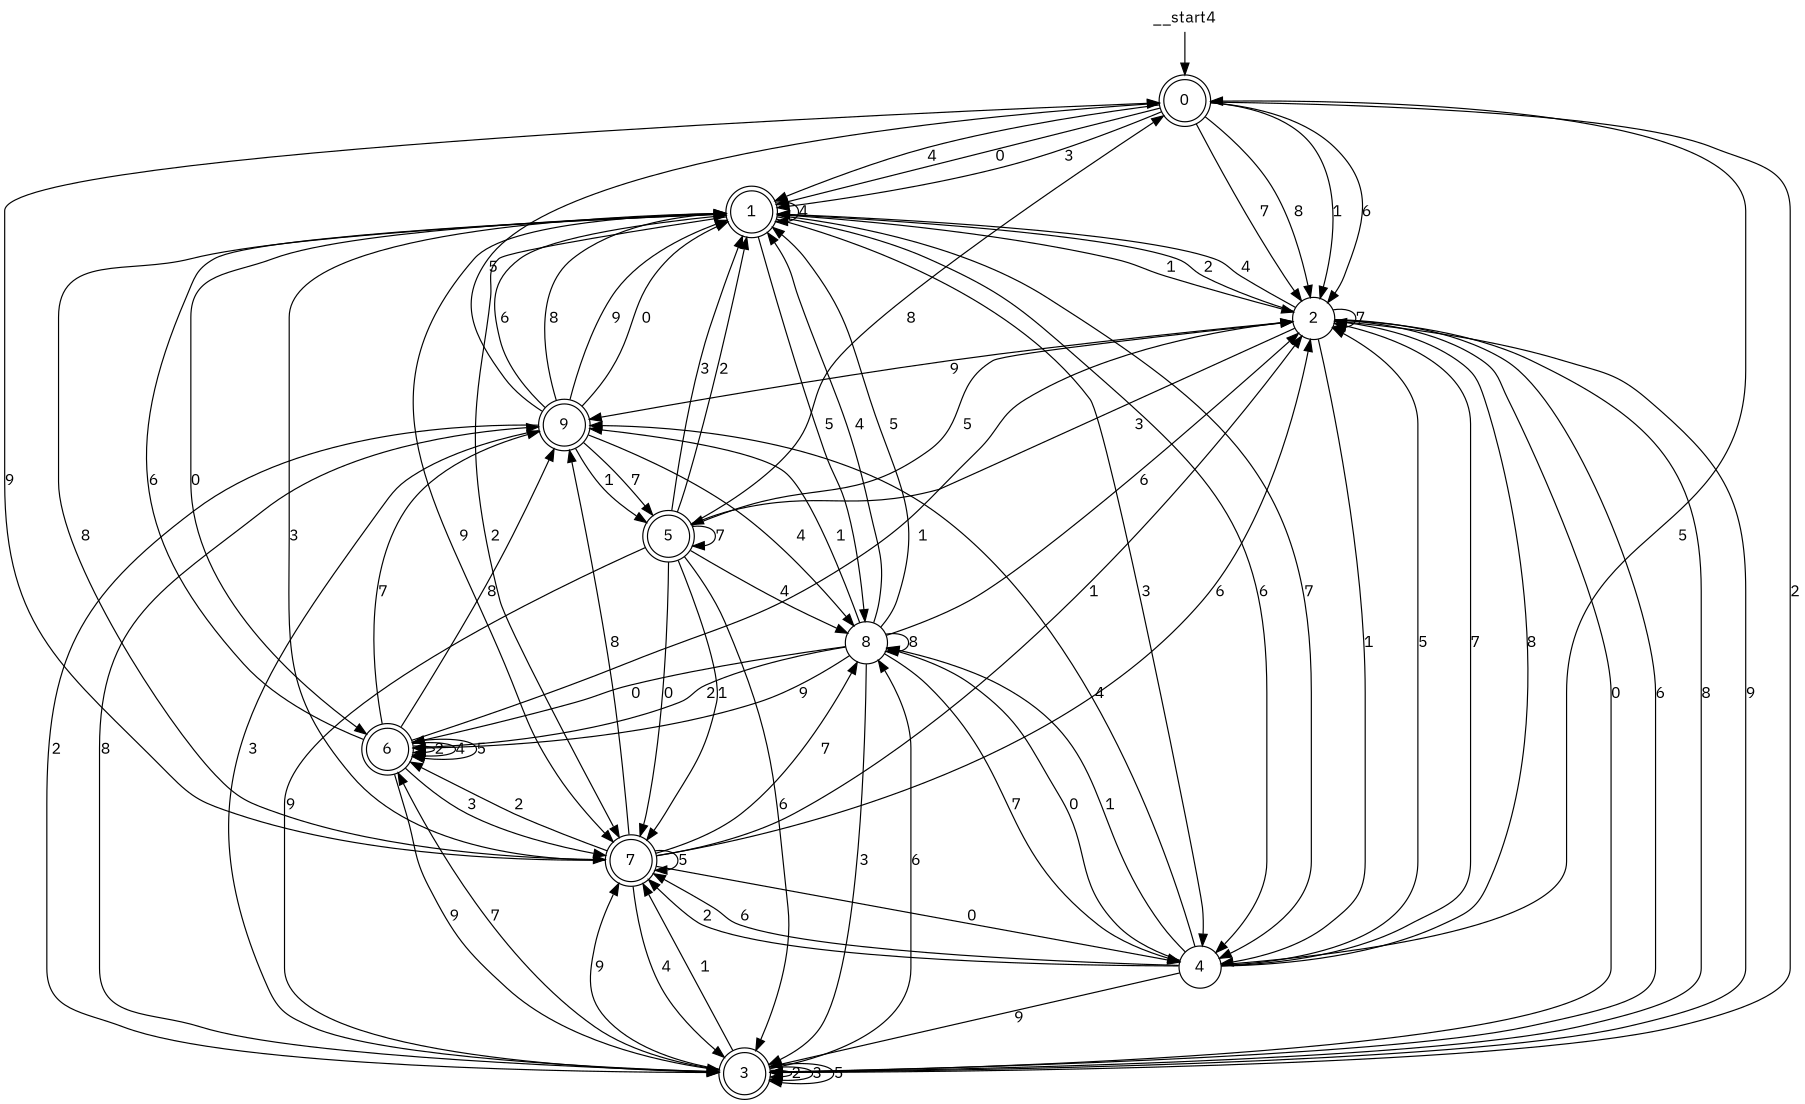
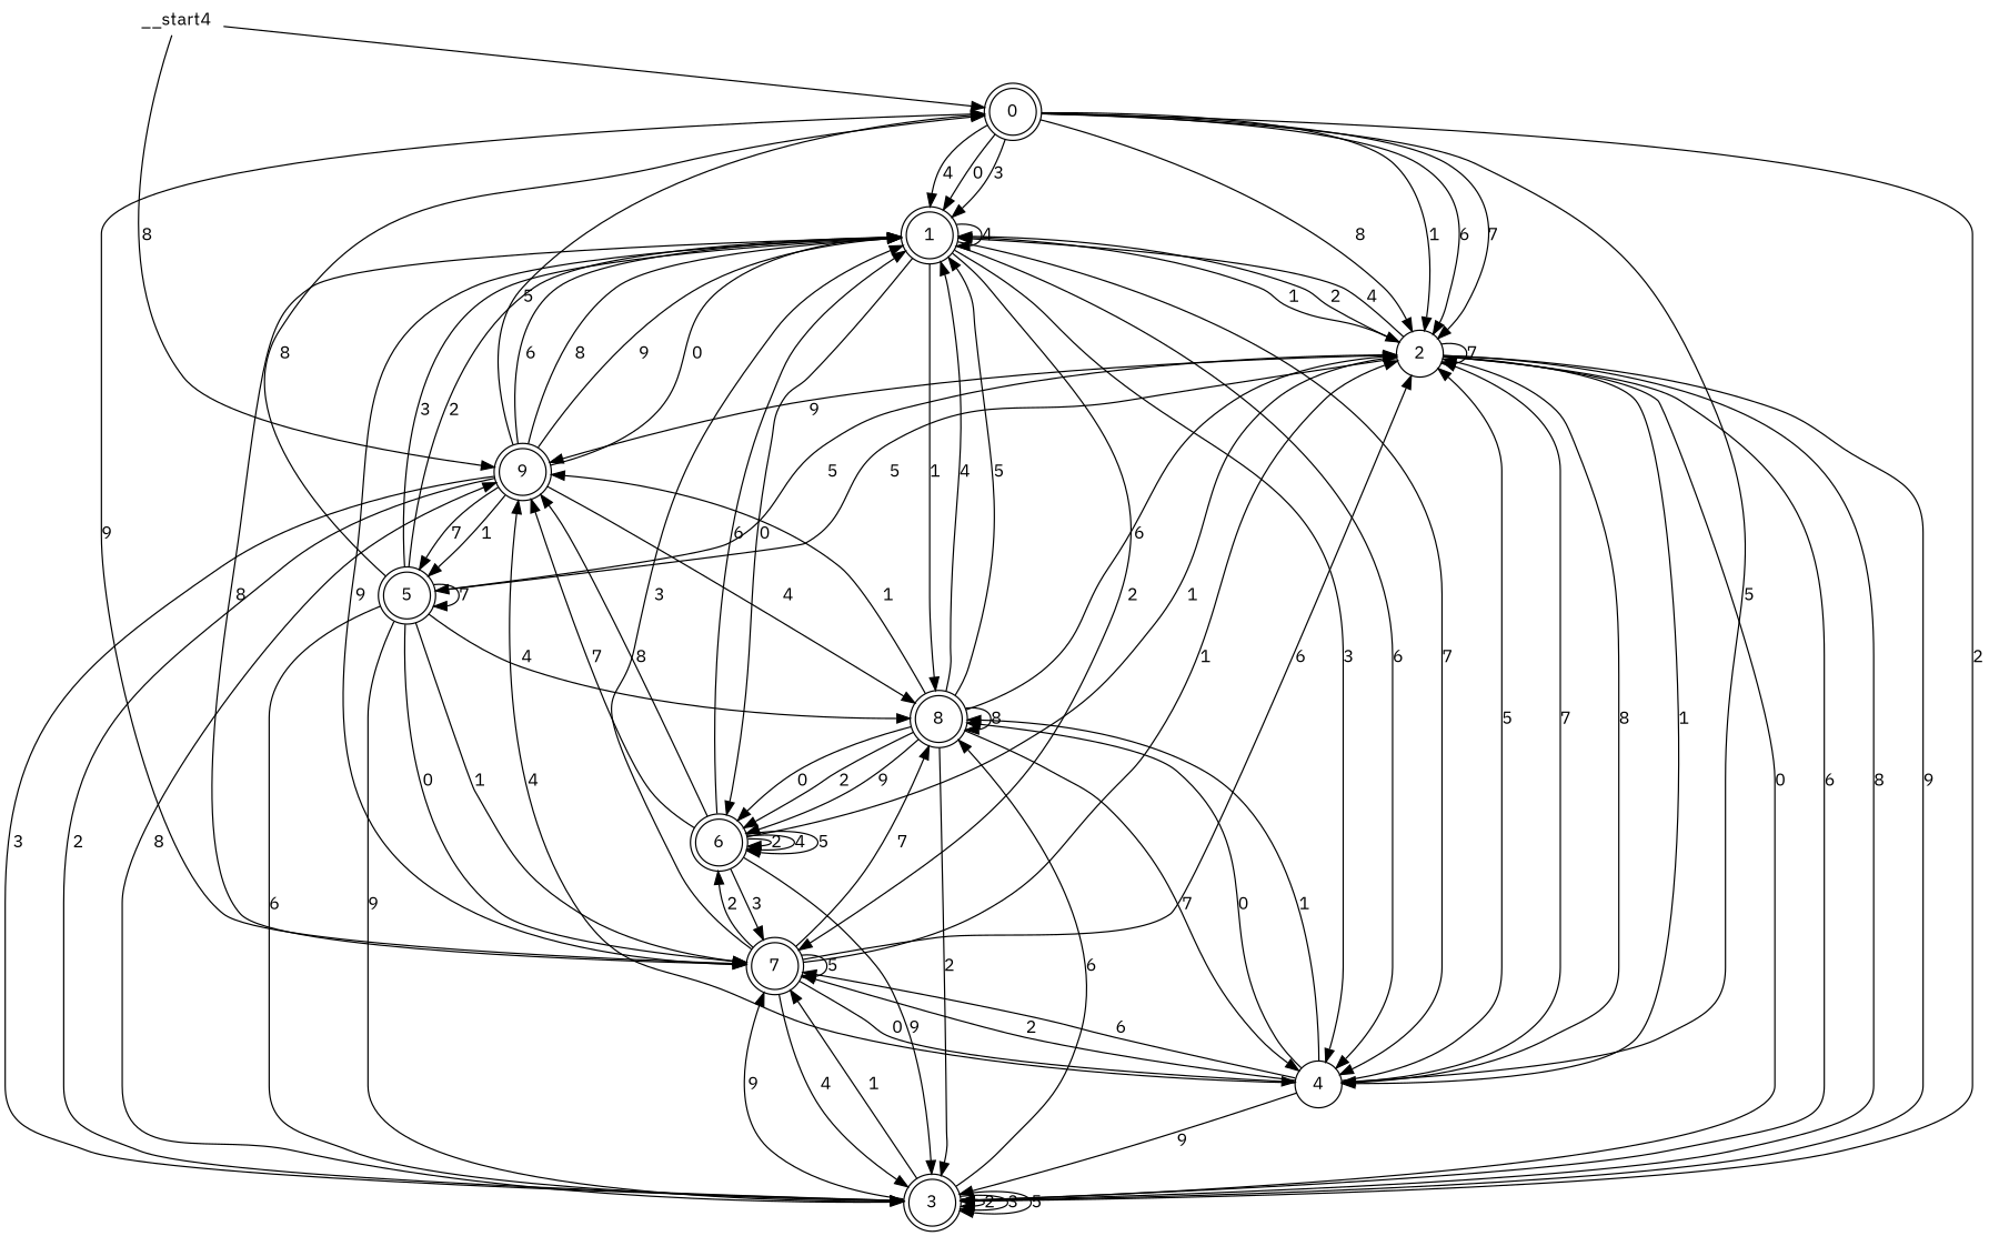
  digraph {
    fontname="IBM Plex Sans"
    node [fontname="IBM Plex Sans" shape=doublecircle]
    edge [fontname="IBM Plex Sans"]
    n1 [label=0]
    n2 [label=1]
    n3 [label=2 shape=circle]
    n4 [label=3]
    n5 [label=4 shape=circle]
    n6 [label=6]
    n7 [label=7]
-   n8 [label=8 shape=circle]
+   n8 [label=8]
    n9 [label=5]
    n10 [label=9]
    n11 [height=0 label=__start4 shape=none width=0]
    n1 -> n2 [label=0]
    n1 -> n2 [label=3]
    n1 -> n2 [label=4]
    n1 -> n3 [label=1]
    n1 -> n3 [label=6]
    n1 -> n3 [label=7]
    n1 -> n3 [label=8]
    n1 -> n4 [label=2]
-   n5 -> n1 [label=5]
+   n1 -> n5 [label=5]
    n2 -> n2 [label=4]
    n2 -> n3 [label=1]
    n2 -> n5 [label=3]
    n2 -> n5 [label=6]
    n2 -> n5 [label=7]
    n2 -> n6 [label=0]
    n2 -> n7 [label=2]
    n2 -> n7 [label=8]
    n2 -> n7 [label=9]
-   n2 -> n8 [label=5]
+   n2 -> n8 [label=1]
    n3 -> n2 [label=2]
    n3 -> n2 [label=4]
    n3 -> n3 [label=7]
    n3 -> n4 [label=0]
    n3 -> n4 [label=6]
    n3 -> n4 [label=8]
    n3 -> n4 [label=9]
    n3 -> n5 [label=1]
-   n3 -> n9 [label=3]
+   n3 -> n9 [label=5]
    n3 -> n10 [label=9]
    n4 -> n4 [label=2]
    n4 -> n4 [label=3]
    n4 -> n4 [label=5]
-   n4 -> n6 [label=7]
    n4 -> n7 [label=1]
    n4 -> n7 [label=9]
    n4 -> n8 [label=6]
    n4 -> n10 [label=8]
    n5 -> n3 [label=5]
    n5 -> n3 [label=7]
    n5 -> n3 [label=8]
    n5 -> n4 [label=9]
    n5 -> n7 [label=2]
    n5 -> n7 [label=6]
    n5 -> n8 [label=0]
    n5 -> n8 [label=1]
    n5 -> n10 [label=4]
    n6 -> n2 [label=6]
    n6 -> n3 [label=1]
    n6 -> n4 [label=9]
    n6 -> n6 [label=2]
    n6 -> n6 [label=4]
    n6 -> n6 [label=5]
    n6 -> n7 [label=3]
    n6 -> n10 [label=7]
    n6 -> n10 [label=8]
    n7 -> n1 [label=9]
    n7 -> n2 [label=3]
    n7 -> n3 [label=1]
    n7 -> n3 [label=6]
    n7 -> n4 [label=4]
    n7 -> n5 [label=0]
    n7 -> n6 [label=2]
    n7 -> n7 [label=5]
    n7 -> n8 [label=7]
-   n7 -> n10 [label=8]
+   n11 -> n10 [label=8]
    n8 -> n2 [label=4]
    n8 -> n2 [label=5]
    n8 -> n3 [label=6]
-   n8 -> n4 [label=3]
+   n8 -> n4 [label=2]
    n8 -> n5 [label=7]
    n8 -> n6 [label=0]
    n8 -> n6 [label=2]
    n8 -> n6 [label=9]
    n8 -> n8 [label=8]
    n8 -> n10 [label=1]
    n9 -> n1 [label=8]
    n9 -> n2 [label=2]
    n9 -> n2 [label=3]
    n9 -> n3 [label=5]
    n9 -> n4 [label=6]
    n9 -> n4 [label=9]
    n9 -> n7 [label=0]
    n9 -> n7 [label=1]
    n9 -> n8 [label=4]
    n9 -> n9 [label=7]
    n10 -> n1 [label=5]
    n10 -> n2 [label=0]
    n10 -> n2 [label=6]
    n10 -> n2 [label=8]
    n10 -> n2 [label=9]
    n10 -> n4 [label=2]
    n10 -> n4 [label=3]
    n10 -> n8 [label=4]
    n10 -> n9 [label=1]
    n10 -> n9 [label=7]
    n11 -> n1
  }
